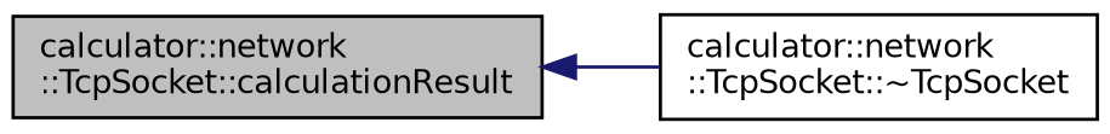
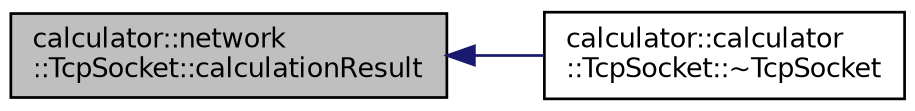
  digraph {
    rankdir=LR
    node [color=black fontname=Helvetica fontsize=10 shape=record style=filled]
    n1 [fillcolor=grey75 fontcolor=black height=0.2 label="calculator::network\l::TcpSocket::calculationResult" width=0.4]
-   n2 [fillcolor=white height=0.2 label="calculator::network\l::TcpSocket::~TcpSocket" width=0.4]
+   n2 [fillcolor=white height=0.2 label="calculator::calculator\l::TcpSocket::~TcpSocket" width=0.4]
    n1 -> n2 [color=midnightblue dir=back fontname=Helvetica fontsize=10 labelfontname=Helvetica labelfontsize=10 style=solid]
  }
